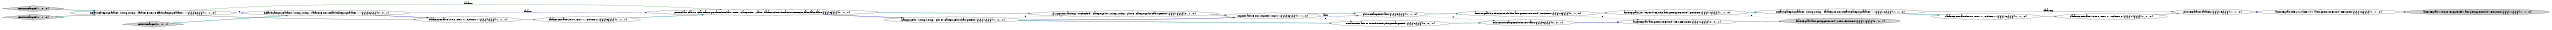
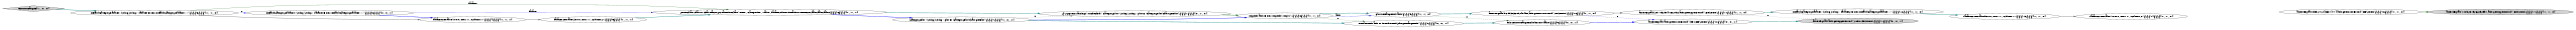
  digraph {
    rankdir=LR
    node [fillcolor=white shape=ellipse style=filled]
    edge [color=teal style=bold]
    n1 [fillcolor=lightgray label="assertEquals(1005.2819262292991,axis.getUpperBound(),EPSILON)@@@17@@@['1', '1', '0']"]
-   n2 [label="plot.setDataset(dataset2)@@@15@@@['1', '1', '0']"]
    n3 [label="assertEquals(895.2712433374774,axis.getLowerBound(),EPSILON)@@@16@@@['1', '1', '0']"]
    n4 [label="LogAxis axis = new LogAxis(\"Log(Y)\")@@@8@@@['1', '1', '0']"]
    n5 [label="NumberAxis axis = (NumberAxis)plot.getRangeAxis()@@@8@@@['0', '0', '1']"]
    n6 [label="plot.setRangeAxis(axis)@@@9@@@['1', '1', '0']"]
    n7 [label="axis.setAutoRangeIncludesZero(false)@@@9@@@['0', '0', '1']"]
    n8 [label="assertEquals(96.59363289248458,axis.getLowerBound(),EPSILON)@@@10@@@['1', '1', '0']"]
    n9 [label="assertEquals(207.0529847682752,axis.getUpperBound(),EPSILON)@@@11@@@['1', '1', '0']"]
    n10 [fillcolor=lightgray label="assertEquals(axis.getUpperBound(),205.0,EPSILON)@@@11@@@['0', '0', '1']"]
    n11 [label="DefaultCategoryDataset<String,String> dataset2 = new DefaultCategoryDataset<>()@@@12@@@['1', '1', '0']"]
    n12 [label="dataset2.setValue(900.0,\"Row 1\",\"Column 1\")@@@13@@@['1', '1', '0']"]
    n13 [label="assertEquals(axis.getLowerBound(),95.0,EPSILON)@@@10@@@['0', '0', '1']"]
    n14 [label="JFreeChart chart = ChartFactory.createLineChart(\"Test\",\"Categories\",\"Value\",dataset,PlotOrientation.VERTICAL,false,false,false)@@@6@@@['1', '1', '1']"]
    n15 [label="CategoryPlot<String,String> plot = (CategoryPlot)chart.getPlot()@@@7@@@['1', '0', '1']"]
    n16 [label="@SuppressWarnings(\"unchecked\") CategoryPlot<String,String> plot = (CategoryPlot)chart.getPlot()@@@7@@@['0', '1', '0']"]
    n17 [label="dataset2.setValue(1000.0,\"Row 1\",\"Column 2\")@@@14@@@['1', '1', '0']"]
    n18 [fillcolor=lightgray label="testAutoRange3['1', '0', '0']" shape=diamond]
    n19 [label="DefaultCategoryDataset<String,String> dataset = new DefaultCategoryDataset<>()@@@3@@@['1', '1', '0']"]
    n20 [label="DefaultCategoryDataset<String,String> dataset = new DefaultCategoryDataset<>()@@@3@@@['0', '0', '1']"]
    n21 [label="dataset.setValue(100.0,\"Row 1\",\"Column 1\")@@@4@@@['1', '1', '1']"]
    n22 [label="dataset.setValue(200.0,\"Row 1\",\"Column 2\")@@@5@@@['1', '1', '1']"]
-   n23 [fillcolor=lightgray label="testAutoRange2['0', '0', '1']" shape=diamond]
-   n24 [fillcolor=lightgray label="testAutoRange3['0', '1', '0']" shape=diamond]
-   n2 -> n3 [color=blue]
    n3 -> n1 [color=darkgreen]
    n4 -> n5 [color=darkgreen label=0 style=dashed]
    n4 -> n6
    n4 -> n6 [color=blue label=axis style=solid]
    n5 -> n7
    n6 -> n7 [color=darkgreen label=0 style=dashed]
    n6 -> n8
    n7 -> n13 [color=blue]
    n8 -> n9 [color=gray40]
    n8 -> n13 [color=blue label=0 style=dashed]
    n9 -> n10 [color=gray40 label=0 style=dashed]
    n9 -> n11
-   n11 -> n2 [color=blue label=dataset2 style=solid]
    n11 -> n12
    n12 -> n17 [color=gray40]
    n13 -> n10
    n14 -> n15 [color=blue]
    n14 -> n16
    n15 -> n4 [color=blue]
    n15 -> n5
    n15 -> n16 [color=gray40 label=0 style=dashed]
    n16 -> n4 [color=darkgreen]
-   n17 -> n2 [color=gray40]
    n18 -> n19
    n19 -> n14 [color=darkgreen label=dataset style=solid]
    n19 -> n20 [color=blue label=0 style=dashed]
    n19 -> n21 [color=gray40]
    n20 -> n14 [color=blue label=dataset style=solid]
    n20 -> n21 [color=blue]
    n21 -> n22 [color=gray40]
    n22 -> n14
-   n23 -> n20
-   n24 -> n19
  }
